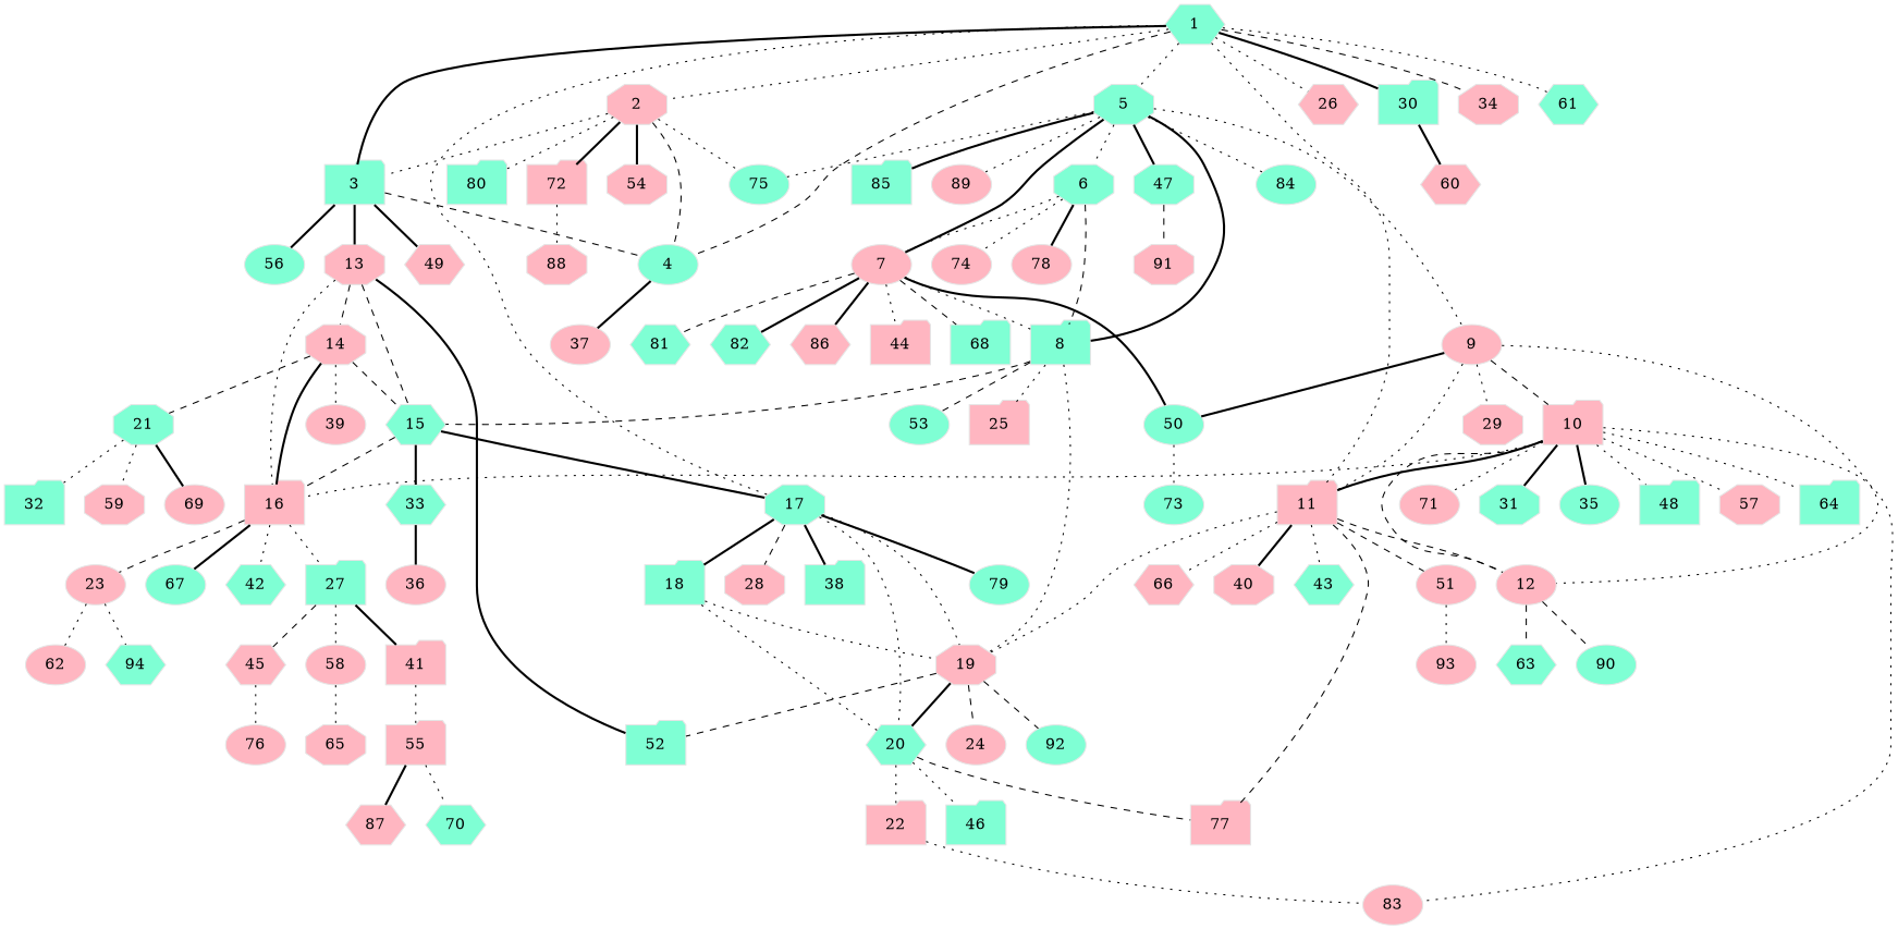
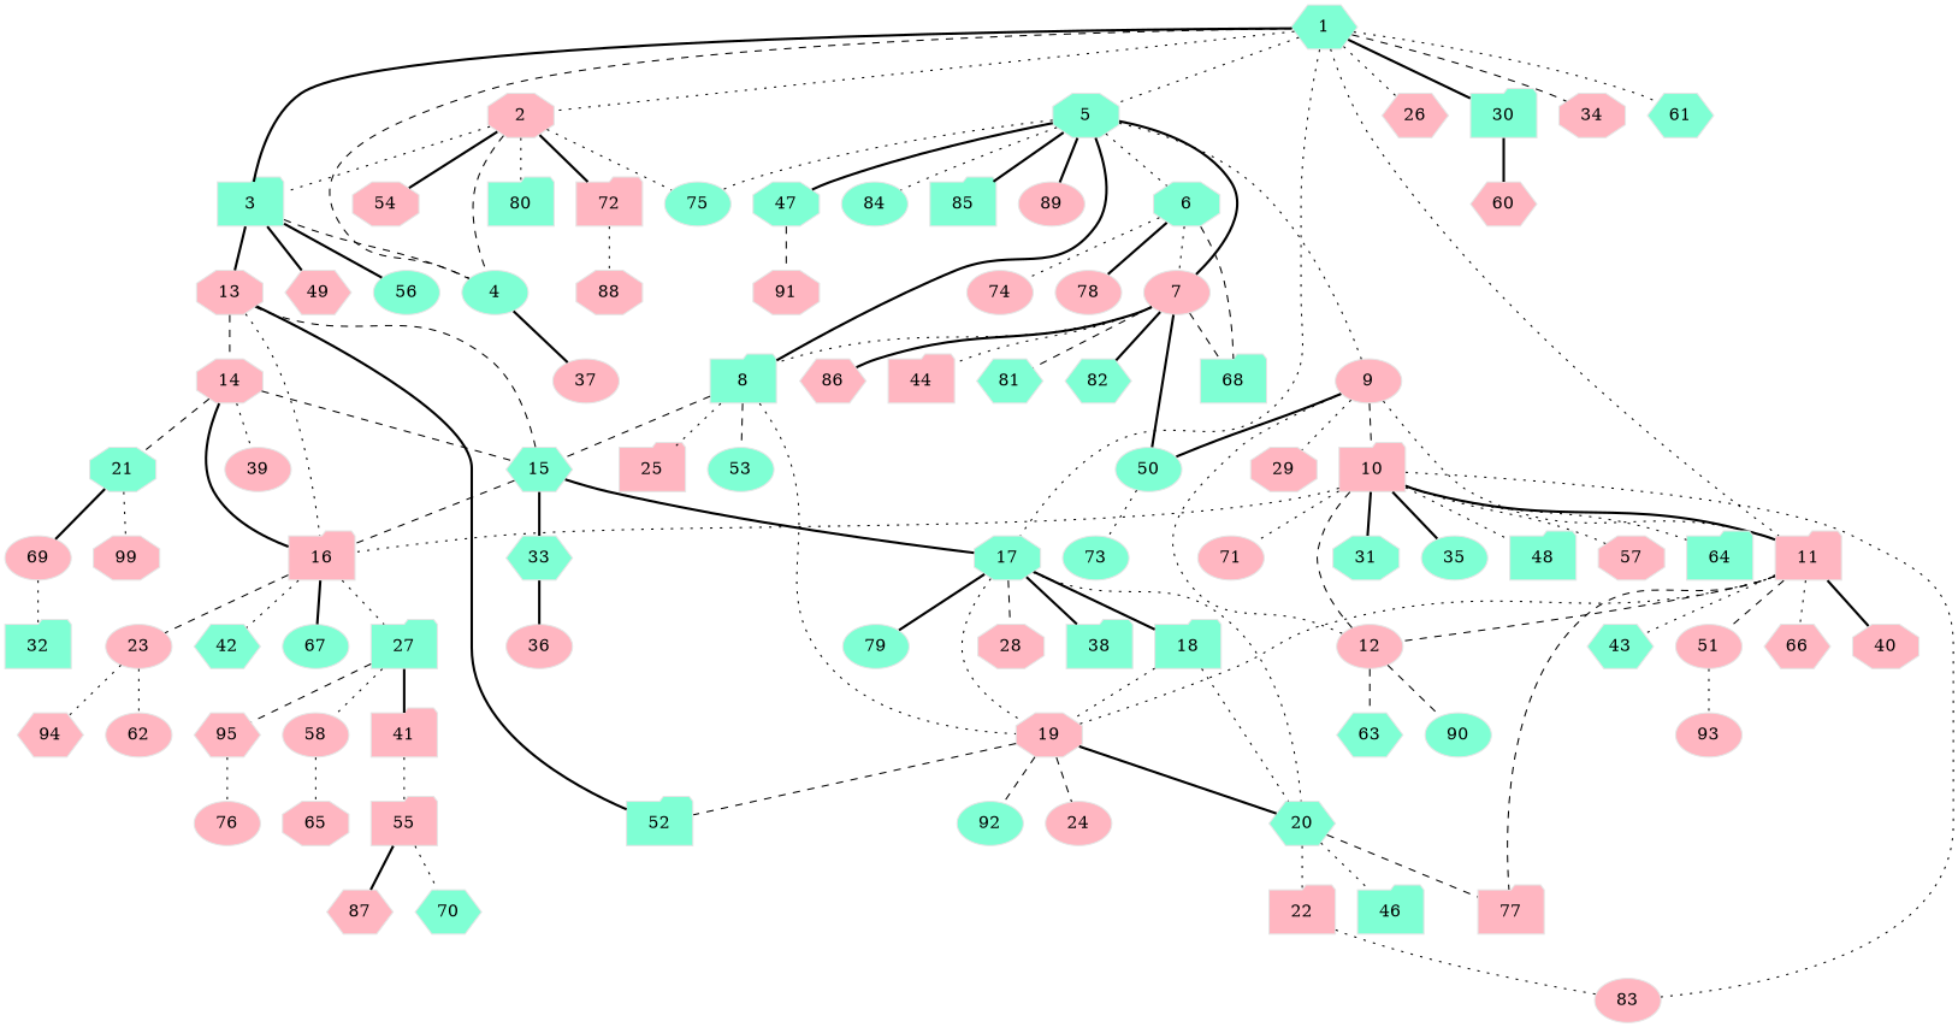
  graph {
    node [color=gray90 fillcolor=lightpink shape=ellipse style=filled]
    edge [style=dotted]
    1 [fillcolor=aquamarine shape=hexagon]
    2 [shape=octagon]
    3 [fillcolor=aquamarine shape=folder]
    4 [fillcolor=aquamarine]
    5 [fillcolor=aquamarine shape=octagon]
    11 [shape=folder]
    17 [fillcolor=aquamarine shape=octagon]
    26 [shape=hexagon]
    30 [fillcolor=aquamarine shape=folder]
    34 [shape=octagon]
    61 [fillcolor=aquamarine shape=hexagon]
    54 [shape=octagon]
    72 [shape=folder]
    75 [fillcolor=aquamarine]
    80 [fillcolor=aquamarine shape=folder]
    13 [shape=octagon]
    49 [shape=hexagon]
    56 [fillcolor=aquamarine]
    37
    6 [fillcolor=aquamarine shape=octagon]
    7
    8 [fillcolor=aquamarine shape=folder]
    9
    47 [fillcolor=aquamarine shape=octagon]
    84 [fillcolor=aquamarine]
    85 [fillcolor=aquamarine shape=folder]
    89
    19 [shape=octagon]
    12
    40 [shape=octagon]
    43 [fillcolor=aquamarine shape=hexagon]
    51
    66 [shape=hexagon]
    77 [shape=folder]
    18 [fillcolor=aquamarine shape=folder]
    20 [fillcolor=aquamarine shape=hexagon]
    28 [shape=octagon]
    38 [fillcolor=aquamarine shape=folder]
    79 [fillcolor=aquamarine]
    60 [shape=hexagon]
    88 [shape=octagon]
    15 [fillcolor=aquamarine shape=hexagon]
    16 [shape=folder]
    14 [shape=octagon]
    52 [fillcolor=aquamarine shape=folder]
    74
    78
    44 [shape=folder]
    50 [fillcolor=aquamarine]
    68 [fillcolor=aquamarine shape=folder]
    81 [fillcolor=aquamarine shape=hexagon]
    82 [fillcolor=aquamarine shape=hexagon]
    86 [shape=hexagon]
    25 [shape=folder]
    53 [fillcolor=aquamarine]
    10 [shape=folder]
    29 [shape=octagon]
    91 [shape=octagon]
    73 [fillcolor=aquamarine]
    33 [fillcolor=aquamarine shape=hexagon]
    24
    92 [fillcolor=aquamarine]
    31 [fillcolor=aquamarine shape=octagon]
    35 [fillcolor=aquamarine]
    48 [fillcolor=aquamarine shape=folder]
    57 [shape=octagon]
    64 [fillcolor=aquamarine shape=folder]
    71
    83
    63 [fillcolor=aquamarine shape=hexagon]
    90 [fillcolor=aquamarine]
    23
    27 [fillcolor=aquamarine shape=folder]
    42 [fillcolor=aquamarine shape=hexagon]
    67 [fillcolor=aquamarine]
    93
    21 [fillcolor=aquamarine shape=octagon]
    39
    32 [fillcolor=aquamarine shape=folder]
-   59 [shape=octagon]
+   59 [shape=octagon label=99]
    69
    36
    62
-   94 [fillcolor=aquamarine shape=hexagon]
+   94 [shape=hexagon]
    41 [shape=folder]
-   45 [shape=hexagon]
+   45 [shape=hexagon label=95]
    58
    22 [shape=folder]
    46 [fillcolor=aquamarine shape=folder]
    55 [shape=folder]
    76
    65 [shape=octagon]
    70 [fillcolor=aquamarine shape=hexagon]
    87 [shape=hexagon]
    1 -- 2
    1 -- 3 [style=bold]
    1 -- 4 [style=dashed]
    1 -- 5
    1 -- 11
    1 -- 17
    1 -- 26
    1 -- 30 [style=bold]
    1 -- 34 [style=dashed]
    1 -- 61
    2 -- 3
    2 -- 4 [style=dashed]
    2 -- 54 [style=bold]
    2 -- 72 [style=bold]
    2 -- 75
    2 -- 80
    3 -- 4 [style=dashed]
    3 -- 13 [style=bold]
    3 -- 49 [style=bold]
    3 -- 56 [style=bold]
    4 -- 37 [style=bold]
    5 -- 75
    5 -- 6
    5 -- 7 [style=bold]
    5 -- 8 [style=bold]
    5 -- 9
    5 -- 47 [style=bold]
    5 -- 84
    5 -- 85 [style=bold]
-   5 -- 89
+   5 -- 89 [style=bold]
    11 -- 19
    11 -- 12 [style=dashed]
    11 -- 40 [style=bold]
    11 -- 43
    11 -- 51 [style=dashed]
    11 -- 66
    11 -- 77 [style=dashed]
    17 -- 19
    17 -- 18 [style=bold]
    17 -- 20
    17 -- 28 [style=dashed]
    17 -- 38 [style=bold]
    17 -- 79 [style=bold]
    30 -- 60 [style=bold]
    72 -- 88
    13 -- 15 [style=dashed]
    13 -- 16
    13 -- 14 [style=dashed]
    13 -- 52 [style=bold]
    6 -- 7
-   6 -- 8 [style=dashed]
+   6 -- 68 [style=dashed]
    6 -- 74
    6 -- 78 [style=bold]
    7 -- 8
    7 -- 44
    7 -- 50 [style=bold]
    7 -- 68 [style=dashed]
    7 -- 81 [style=dashed]
    7 -- 82 [style=bold]
    7 -- 86 [style=bold]
    8 -- 19
    8 -- 15 [style=dashed]
    8 -- 25
    8 -- 53 [style=dashed]
    9 -- 11
    9 -- 12
    9 -- 50 [style=bold]
    9 -- 10 [style=dashed]
    9 -- 29
    47 -- 91 [style=dashed]
    19 -- 20 [style=bold]
    19 -- 52 [style=dashed]
    19 -- 24 [style=dashed]
    19 -- 92 [style=dashed]
    12 -- 63 [style=dashed]
    12 -- 90 [style=dashed]
    51 -- 93
    18 -- 19
    18 -- 20
    20 -- 77 [style=dashed]
    20 -- 22
    20 -- 46
    15 -- 17 [style=bold]
    15 -- 16 [style=dashed]
    15 -- 33 [style=bold]
    16 -- 23 [style=dashed]
    16 -- 27
    16 -- 42
    16 -- 67 [style=bold]
    14 -- 15 [style=dashed]
    14 -- 16 [style=bold]
    14 -- 21 [style=dashed]
    14 -- 39
    50 -- 73
    10 -- 11 [style=bold]
    10 -- 12 [style=dashed]
    10 -- 16
    10 -- 31 [style=bold]
    10 -- 35 [style=bold]
    10 -- 48
    10 -- 57
    10 -- 64
    10 -- 71
    10 -- 83
    33 -- 36 [style=bold]
    23 -- 62
    23 -- 94
    27 -- 41 [style=bold]
    27 -- 45 [style=dashed]
    27 -- 58
-   21 -- 32
+   69 -- 32
    21 -- 59
    21 -- 69 [style=bold]
    41 -- 55
    45 -- 76
    58 -- 65
    22 -- 83
    55 -- 70
    55 -- 87 [style=bold]
  }
